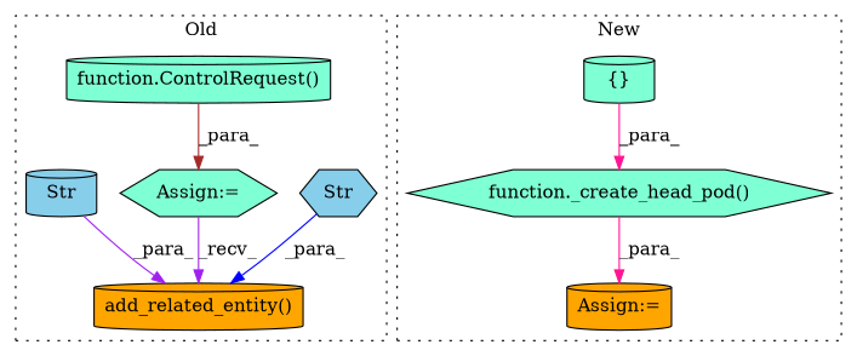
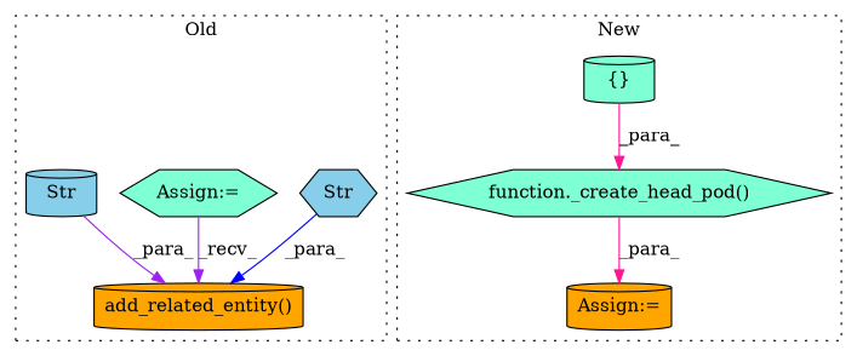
  digraph {
    node [a=75 l=3 shape=cylinder style=filled fillcolor=aquamarine]
    edge [color=purple]
    n1 [l="32,1" label="add_related_entity()" s="15155,15223" fillcolor=orange]
    n2 [a=66 l=11 label=Str s=15197 shape=hexagon fillcolor=skyblue]
-   n3 [l=34 label="function.ControlRequest()" s=15112]
    n4 [a=68 label="Assign:=" s=15109 shape=hexagon]
    n5 [a=66 l=8 label=Str s=15187 fillcolor=skyblue]
    n6 [l="17,1" label="function._create_head_pod()" s="14271,14327" shape=hexagon]
    n7 [a=68 label="Assign:=" s=14268 fillcolor=orange]
    n8 [a=95 l="2,1" label="{}" s="13840,13841"]
    subgraph cluster_1 {
      label=Old
      style=dotted
      n1
      n2
-     n3
      n4
      n5
    }
    subgraph cluster_2 {
      label=New
      style=dotted
      n6
      n7
      n8
    }
    n2 -> n1 [label=_para_ color=blue]
-   n3 -> n4 [label=_para_ color=brown]
    n4 -> n1 [label=_recv_]
    n5 -> n1 [label=_para_]
    n6 -> n7 [label=_para_ color=deeppink]
    n8 -> n6 [label=_para_ color=deeppink]
  }
